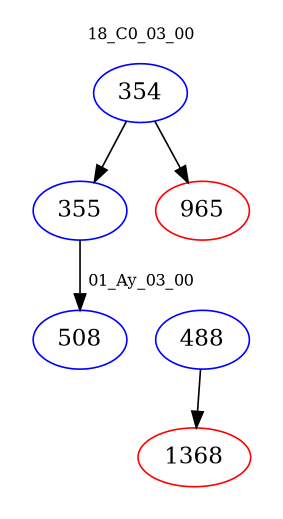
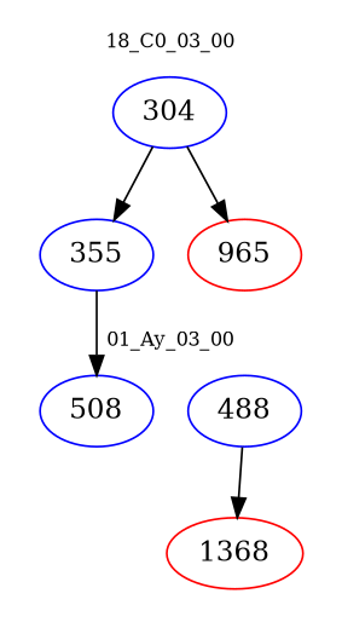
  digraph {
    node [color=blue]
    edge [color=black]
    n1 [label=488]
    n2 [label=508]
    n3 [color=red label=1368]
-   n4 [label=354]
+   n4 [label=304]
    n5 [label=355]
    n6 [color=red label=965]
    subgraph cluster_1 {
      color=white
      fontsize=10
      label="01_Ay_03_00"
      n1
      n2
      n3
    }
    subgraph cluster_2 {
      color=white
      fontsize=10
      label="18_C0_03_00"
      n4
      n5
      n6
    }
    n1 -> n3
    n4 -> n5
    n4 -> n6
    n5 -> n2
  }
